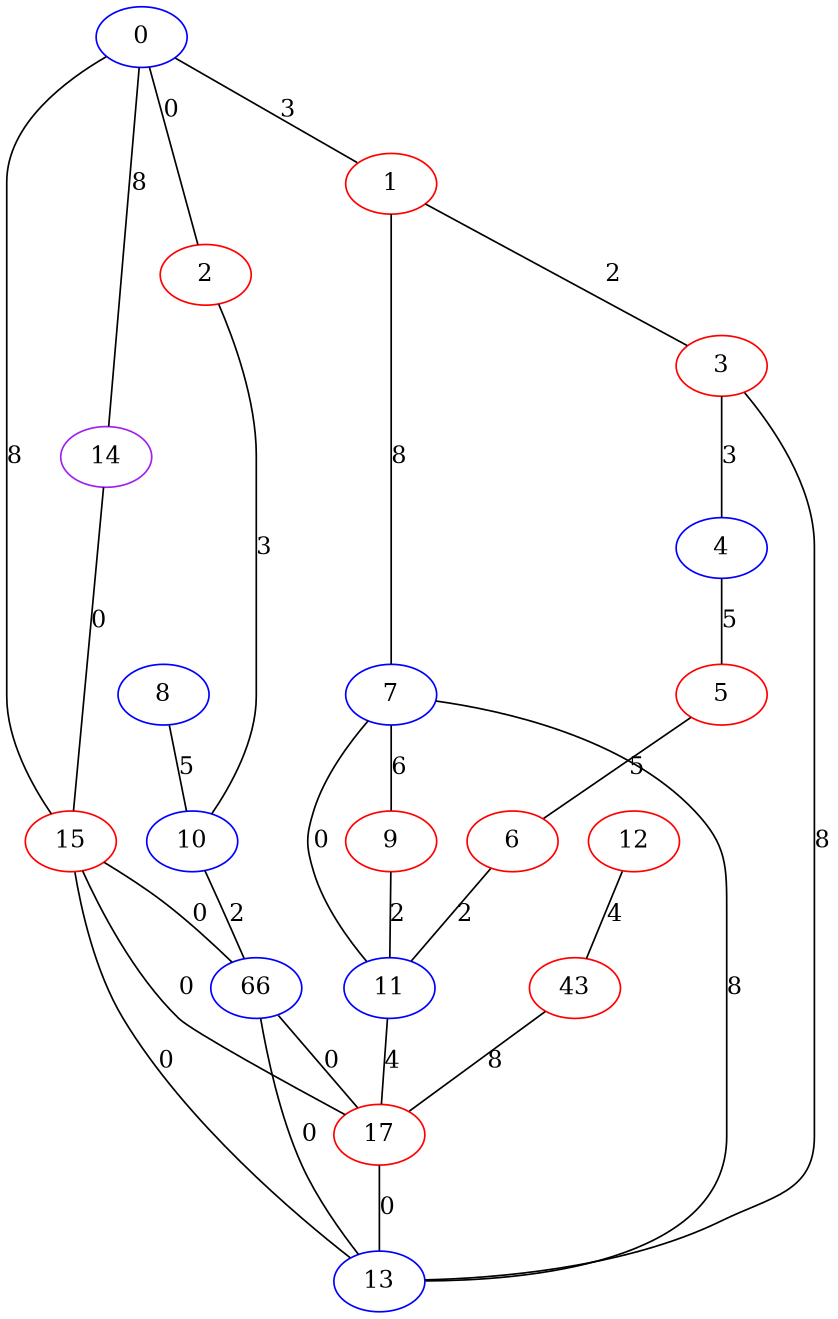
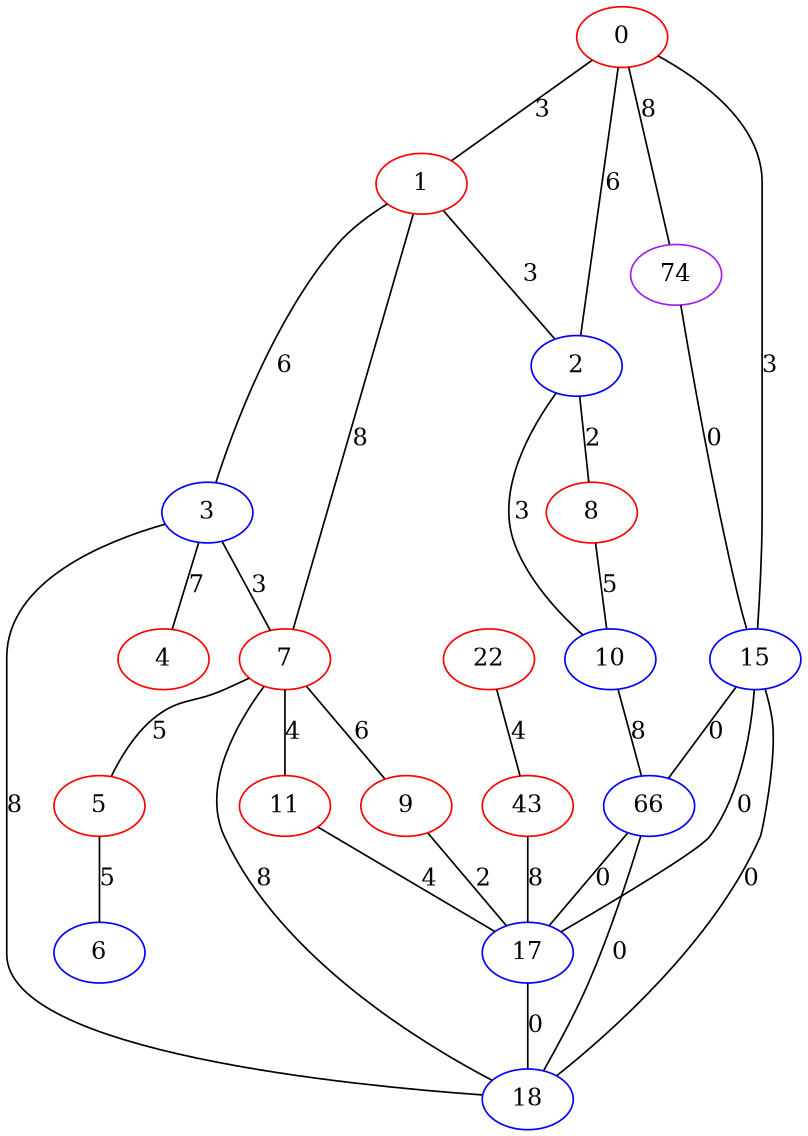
  graph {
    node [color=red weight=1]
-   0 [color=blue]
+   0
    1
-   2
-   14 [color=purple weight=4]
-   15 [weight=3]
-   3
-   7 [color=blue]
-   8 [color=blue]
+   2 [color=blue]
+   14 [color=purple weight=4 label=74]
+   15 [color=blue weight=3]
+   3 [color=blue]
+   7
+   8
    10 [color=blue]
-   18 [color=blue weight=3 label=13]
+   18 [color=blue weight=3]
    n11 [color=blue label=66 weight=3]
-   17 [weight=3]
-   4 [color=blue]
-   11 [color=blue]
+   17 [color=blue weight=3]
+   4
+   11
    9
    5
-   6
+   6 [color=blue]
    n18 [label=43]
-   12
+   12 [label=22]
    0 -- 1 [label=3]
-   0 -- 2 [label=0]
+   0 -- 2 [label=6]
    0 -- 14 [label=8]
-   0 -- 15 [label=8]
-   1 -- 3 [label=2]
+   0 -- 15 [label=3]
+   1 -- 2 [label=3]
+   1 -- 3 [label=6]
    1 -- 7 [label=8]
+   2 -- 8 [label=2]
    2 -- 10 [label=3]
    14 -- 15 [label=0]
    15 -- 18 [label=0]
    15 -- n11 [label=0]
    15 -- 17 [label=0]
+   3 -- 7 [label=3]
    3 -- 18 [label=8]
-   3 -- 4 [label=3]
+   3 -- 4 [label=7]
    7 -- 18 [label=8]
-   7 -- 11 [label=0]
+   7 -- 11 [label=4]
    7 -- 9 [label=6]
    8 -- 10 [label=5]
-   10 -- n11 [label=2]
+   10 -- n11 [label=8]
    n11 -- 18 [label=0]
    n11 -- 17 [label=0]
    17 -- 18 [label=0]
-   4 -- 5 [label=5]
+   7 -- 5 [label=5]
    11 -- 17 [label=4]
-   9 -- 11 [label=2]
+   9 -- 17 [label=2]
    5 -- 6 [label=5]
-   6 -- 11 [label=2]
    n18 -- 17 [label=8]
    12 -- n18 [label=4]
  }
